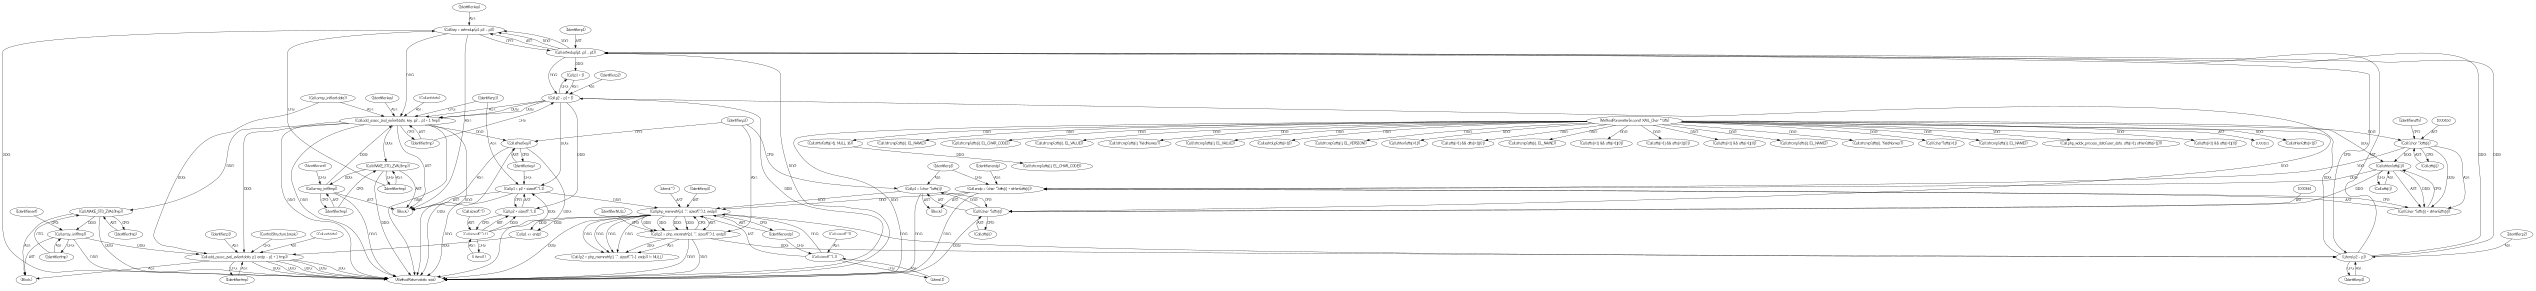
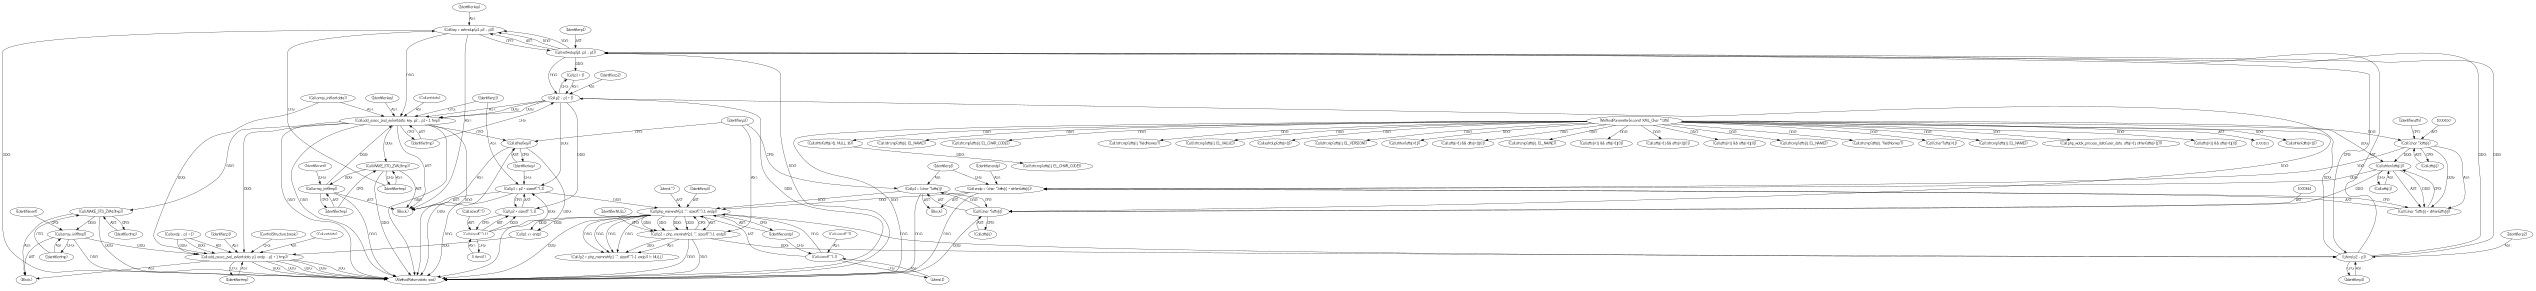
  digraph {
    fontname="Comic Neue"
    node [fontname="Comic Neue"]
    edge [fontname="Comic Neue"]
    n1 [label="(Call,key = estrndup(p1, p2 - p1))"]
    n2 [label="(Call,estrndup(p1, p2 - p1))"]
    n3 [label="(Call,add_assoc_zval_ex(ent.data, key, p2 - p1 + 1, tmp))"]
    n4 [label="(Block,)"]
    n5 [label="(MethodReturn,static void)"]
    n6 [label="(Literal,p2 - p1)"]
    n7 [label="(Call,p2 - p1 + 1)"]
    n8 [label="(Call,p1 + 1)"]
    n9 [label="(Call,MAKE_STD_ZVAL(tmp))"]
    n10 [label="(Call,efree(key))"]
    n11 [label="(Call,MAKE_STD_ZVAL(tmp))"]
    n12 [label="(Call,add_assoc_zval_ex(ent.data, p1, endp - p1 + 1, tmp))"]
    n13 [label="(Identifier,tmp)"]
    n14 [label="(Identifier,p1)"]
    n15 [label="(Call,p1 = p2 + sizeof(\",\")-1)"]
    n16 [label="(Call,p2 + sizeof(\",\")-1)"]
    n17 [label="(Call,p2 = php_memnstr(p1, \",\", sizeof(\",\")-1, endp))"]
    n18 [label="(Call,php_memnstr(p1, \",\", sizeof(\",\")-1, endp))"]
    n19 [label="(Call,(p2 = php_memnstr(p1, \",\", sizeof(\",\")-1, endp)) != NULL)"]
    n20 [label="(Call,p1 <= endp)"]
    n21 [label="(Identifier,endp)"]
    n22 [label="(Call,sizeof(\",\")-1)"]
    n23 [label="(Call,sizeof(\",\")-1)"]
    n24 [label="(Literal,1)"]
    n25 [label="(Call,p1 = (char *)atts[i])"]
    n26 [label="(Call,(char *)atts[i])"]
    n27 [label="(Block,)"]
    n28 [label="(Call,atts[i])"]
    n29 [label="(Call,strlen(atts[i]))"]
    n30 [label="(Call,endp = (char *)atts[i] + strlen(atts[i]))"]
    n31 [label="(Call,atts[i])"]
    n32 [label="(Call,(char *)atts[i] + strlen(atts[i]))"]
    n33 [label="(Call,(char *)atts[i])"]
    n34 [label="(Call,atts[i])"]
    n35 [label="(MethodParameterIn,const XML_Char **atts)"]
    n36 [label="(Call,strlen(atts[i+1]))"]
    n37 [label="(Call,!strcmp(atts[i], EL_NAME))"]
    n38 [label="(Call,strcmp(atts[i], EL_CHAR_CODE))"]
-   n39 [label="(Call,strcmp(atts[i], EL_VALUE))"]
    n40 [label="(Call,!strcmp(atts[i], \"fieldNames\"))"]
    n41 [label="(Call,!strcmp(atts[i], EL_VALUE))"]
    n42 [label="(Call,estrdup(atts[i+1]))"]
    n43 [label="(Call,strcmp(atts[i], EL_VERSION))"]
    n44 [label="(Call,strlen(atts[i+1]))"]
    n45 [label="(Call,atts[i+1] && atts[i+1][0])"]
    n46 [label="(Call,strcmp(atts[i], EL_NAME))"]
    n47 [label="(Call,atts[i+1] && atts[i+1][0])"]
    n48 [label="(Call,atts[i+1] && atts[i+1][0])"]
    n49 [label="(Call,atts[i+1] && atts[i+1][0])"]
    n50 [label="(Call,strtol(atts[i+1], NULL, 16))"]
    n51 [label="(Call,strcmp(atts[i], EL_NAME))"]
    n52 [label="(Call,strcmp(atts[i], \"fieldNames\"))"]
    n53 [label="(Call,(char*)atts[i+1])"]
    n54 [label="(Call,!strcmp(atts[i], EL_NAME))"]
    n55 [label="(Call,php_wddx_process_data(user_data, atts[i+1], strlen(atts[i+1])))"]
    n56 [label="(Call,atts[i+1] && atts[i+1][0])"]
    1000101
    n58 [label="(Call,!strcmp(atts[i], EL_CHAR_CODE))"]
    n59 [label="(Literal,1)"]
    n60 [label="(Call,array_init(tmp))"]
    n61 [label="(Identifier,tmp)"]
    n62 [label="(Identifier,key)"]
    n63 [label="(Call,array_init(tmp))"]
    n64 [label="(Identifier,tmp)"]
    n65 [label="(Block,)"]
    n66 [label="(Identifier,tmp)"]
    n67 [label="(Identifier,tmp)"]
    n68 [label="(Identifier,tmp)"]
    n69 [label="(Identifier,ent)"]
+   n70 [label="(Call,endp - p1 + 1)"]
    n71 [label="(Identifier,key)"]
    n72 [label="(Literal,\",\")"]
    n73 [label="(Identifier,p1)"]
    n74 [label="(Identifier,p1)"]
    n75 [label="(Identifier,ent)"]
    n76 [label="(Identifier,p2)"]
    n77 [label="(Identifier,atts)"]
    n78 [label="(Call,ent.data)"]
    n79 [label="(Identifier,p2)"]
    n80 [label="(Identifier,key)"]
    n81 [label="(ControlStructure,break;)"]
    n82 [label="(Identifier,endp)"]
    n83 [label="(Identifier,p1)"]
    n84 [label="(Identifier,NULL)"]
    n85 [label="(Call,array_init(ent.data))"]
    n86 [label="(Identifier,p2)"]
    n87 [label="(Identifier,p1)"]
    n88 [label="(Call,sizeof(\",\"))"]
    n89 [label="(Identifier,p1)"]
    n90 [label="(Call,ent.data)"]
    n91 [label="(Call,sizeof(\",\"))"]
    1000661
    1000650
    n1 -> n2 [label="CFG: "]
    n1 -> n3 [label="DDG: "]
    n1 -> n4 [label="AST: "]
    n1 -> n5 [label="DDG: "]
    n2 -> n1 [label="AST: "]
    n2 -> n1 [label="DDG: "]
    n2 -> n1 [label="DDG: "]
    n2 -> n5 [label="DDG: "]
    n2 -> n6 [label="CFG: "]
    n2 -> n7 [label="DDG: "]
    n2 -> n8 [label="DDG: "]
    n3 -> n4 [label="AST: "]
    n3 -> n5 [label="DDG: "]
    n3 -> n5 [label="DDG: "]
    n3 -> n5 [label="DDG: "]
    n3 -> n5 [label="DDG: "]
    n3 -> n9 [label="DDG: "]
-   n3 -> n10 [label="DDG: "]
+   n3 -> n10 [label="CFG: "]
    n3 -> n11 [label="DDG: "]
    n3 -> n12 [label="DDG: "]
    n3 -> n13 [label="CFG: "]
    n6 -> n2 [label="AST: "]
    n6 -> n2 [label="DDG: "]
    n6 -> n2 [label="DDG: "]
    n6 -> n7 [label="DDG: "]
    n6 -> n14 [label="CFG: "]
    n7 -> n3 [label="AST: "]
    n7 -> n3 [label="DDG: "]
    n7 -> n3 [label="DDG: "]
    n7 -> n5 [label="DDG: "]
    n7 -> n8 [label="CFG: "]
    n7 -> n15 [label="DDG: "]
    n7 -> n16 [label="DDG: "]
    n8 -> n7 [label="AST: "]
    n9 -> n4 [label="AST: "]
    n9 -> n5 [label="DDG: "]
    n9 -> n60 [label="DDG: "]
    n9 -> n61 [label="CFG: "]
    n10 -> n4 [label="AST: "]
    n10 -> n5 [label="DDG: "]
    n10 -> n5 [label="DDG: "]
    n10 -> n62 [label="CFG: "]
    n11 -> n5 [label="DDG: "]
    n11 -> n63 [label="DDG: "]
    n11 -> n64 [label="CFG: "]
    n11 -> n65 [label="AST: "]
    n12 -> n5 [label="DDG: "]
    n12 -> n5 [label="DDG: "]
    n12 -> n5 [label="DDG: "]
    n12 -> n5 [label="DDG: "]
    n12 -> n5 [label="DDG: "]
    n12 -> n65 [label="AST: "]
    n12 -> n66 [label="CFG: "]
    n13 -> n3 [label="AST: "]
    n13 -> n7 [label="CFG: "]
    n14 -> n6 [label="AST: "]
    n15 -> n4 [label="AST: "]
    n15 -> n5 [label="DDG: "]
    n15 -> n16 [label="CFG: "]
    n15 -> n18 [label="DDG: "]
    n16 -> n15 [label="AST: "]
    n16 -> n23 [label="CFG: "]
    n17 -> n5 [label="DDG: "]
    n17 -> n5 [label="DDG: "]
    n17 -> n6 [label="DDG: "]
    n17 -> n18 [label="CFG: "]
    n17 -> n19 [label="AST: "]
    n17 -> n19 [label="DDG: "]
    n18 -> n5 [label="DDG: "]
    n18 -> n6 [label="DDG: "]
    n18 -> n17 [label="AST: "]
    n18 -> n17 [label="DDG: "]
    n18 -> n17 [label="DDG: "]
    n18 -> n17 [label="DDG: "]
    n18 -> n17 [label="DDG: "]
    n18 -> n19 [label="DDG: "]
    n18 -> n19 [label="DDG: "]
    n18 -> n19 [label="DDG: "]
    n18 -> n19 [label="DDG: "]
    n18 -> n20 [label="DDG: "]
    n18 -> n20 [label="DDG: "]
    n18 -> n21 [label="CFG: "]
    n20 -> n12 [label="DDG: "]
    n21 -> n18 [label="AST: "]
    n21 -> n22 [label="CFG: "]
    n22 -> n18 [label="AST: "]
    n22 -> n18 [label="DDG: "]
    n22 -> n59 [label="CFG: "]
    n23 -> n15 [label="DDG: "]
    n23 -> n16 [label="AST: "]
    n23 -> n16 [label="DDG: "]
    n23 -> n24 [label="CFG: "]
    n24 -> n23 [label="AST: "]
    n25 -> n5 [label="DDG: "]
    n25 -> n18 [label="DDG: "]
    n25 -> n26 [label="CFG: "]
    n25 -> n27 [label="AST: "]
    n26 -> n5 [label="DDG: "]
    n26 -> n25 [label="AST: "]
    n26 -> n25 [label="DDG: "]
    n26 -> n28 [label="CFG: "]
    n28 -> n26 [label="AST: "]
    n29 -> n26 [label="DDG: "]
    n29 -> n30 [label="DDG: "]
    n29 -> n31 [label="CFG: "]
    n29 -> n32 [label="AST: "]
    n29 -> n32 [label="DDG: "]
    n30 -> n5 [label="DDG: "]
    n30 -> n18 [label="DDG: "]
    n30 -> n27 [label="AST: "]
    n30 -> n32 [label="CFG: "]
    n31 -> n29 [label="AST: "]
    n32 -> n29 [label="CFG: "]
    n32 -> n30 [label="AST: "]
    n33 -> n29 [label="DDG: "]
    n33 -> n30 [label="DDG: "]
    n33 -> n32 [label="AST: "]
    n33 -> n32 [label="DDG: "]
    n33 -> n34 [label="CFG: "]
    n34 -> n33 [label="AST: "]
    n35 -> n5 [label="DDG: "]
    n35 -> n26 [label="DDG: "]
    n35 -> n29 [label="DDG: "]
    n35 -> n33 [label="DDG: "]
    n35 -> n36 [label="DDG: "]
    n35 -> n37 [label="DDG: "]
    n35 -> n38 [label="DDG: "]
-   n35 -> n39 [label="DDG: "]
    n35 -> n40 [label="DDG: "]
    n35 -> n41 [label="DDG: "]
    n35 -> n42 [label="DDG: "]
    n35 -> n43 [label="DDG: "]
    n35 -> n44 [label="DDG: "]
    n35 -> n45 [label="DDG: "]
    n35 -> n46 [label="DDG: "]
    n35 -> n47 [label="DDG: "]
    n35 -> n48 [label="DDG: "]
    n35 -> n49 [label="DDG: "]
    n35 -> n50 [label="DDG: "]
    n35 -> n51 [label="DDG: "]
    n35 -> n52 [label="DDG: "]
    n35 -> n53 [label="DDG: "]
    n35 -> n54 [label="DDG: "]
    n35 -> n55 [label="DDG: "]
    n35 -> n56 [label="DDG: "]
    n35 -> 1000101 [label="AST: "]
    n50 -> n58 [label="DDG: "]
    n59 -> n22 [label="AST: "]
    n60 -> n3 [label="DDG: "]
    n60 -> n4 [label="AST: "]
    n60 -> n5 [label="DDG: "]
    n60 -> n67 [label="CFG: "]
    n61 -> n1 [label="CFG: "]
    n61 -> n9 [label="AST: "]
    n62 -> n10 [label="AST: "]
    n62 -> n15 [label="CFG: "]
    n63 -> n5 [label="DDG: "]
    n63 -> n12 [label="DDG: "]
    n63 -> n65 [label="AST: "]
    n63 -> n68 [label="CFG: "]
    n64 -> n11 [label="AST: "]
    n66 -> n12 [label="AST: "]
    n67 -> n9 [label="CFG: "]
    n67 -> n60 [label="AST: "]
    n68 -> n11 [label="CFG: "]
    n68 -> n63 [label="AST: "]
    n69 -> n63 [label="CFG: "]
+   n70 -> n12 [label="AST: "]
+   n70 -> n12 [label="DDG: "]
+   n70 -> n12 [label="DDG: "]
    n71 -> n1 [label="AST: "]
    n72 -> n18 [label="AST: "]
    n73 -> n18 [label="AST: "]
    n74 -> n12 [label="AST: "]
    n75 -> n60 [label="CFG: "]
    n76 -> n7 [label="AST: "]
    n77 -> n33 [label="CFG: "]
    n78 -> n3 [label="AST: "]
    n79 -> n6 [label="AST: "]
    n80 -> n3 [label="AST: "]
    n81 -> n12 [label="CFG: "]
    n82 -> n30 [label="AST: "]
    n83 -> n25 [label="AST: "]
    n83 -> n30 [label="CFG: "]
    n84 -> n17 [label="CFG: "]
    n85 -> n3 [label="AST: "]
    n85 -> n12 [label="DDG: "]
    n86 -> n10 [label="CFG: "]
    n86 -> n17 [label="AST: "]
    n86 -> n25 [label="CFG: "]
    n87 -> n3 [label="CFG: "]
    n87 -> n15 [label="AST: "]
    n88 -> n23 [label="AST: "]
    n89 -> n2 [label="AST: "]
    n90 -> n12 [label="AST: "]
    n91 -> n22 [label="AST: "]
    1000661 -> n26 [label="AST: "]
    1000650 -> n33 [label="AST: "]
  }
